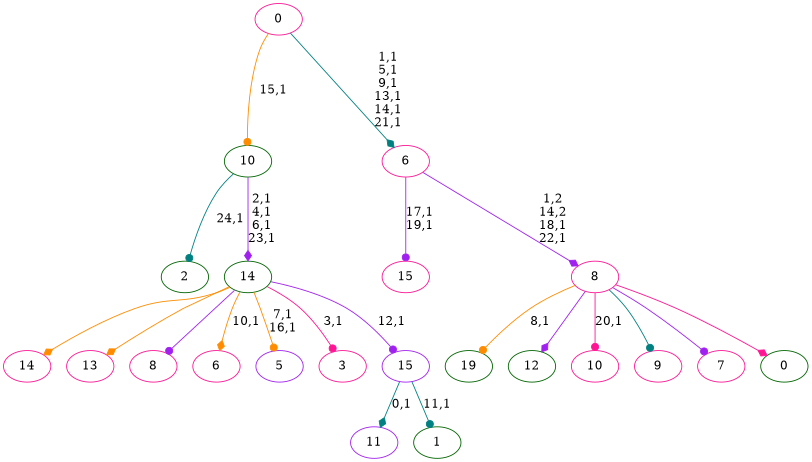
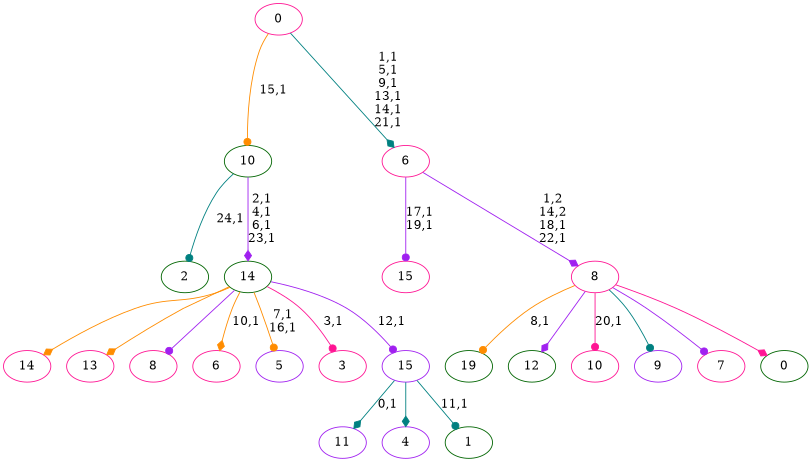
  digraph {
    node [color=deeppink]
    edge [arrowhead=dot color=purple]
    n1 [color=darkgreen label=19]
    n2 [label=15]
    n3 [label=14]
    n4 [label=13]
    n5 [color=darkgreen label=12]
    n6 [color=purple label=11]
    n7 [label=10]
-   n8 [label=9]
+   n8 [color=purple label=9]
    n9 [label=8]
    n10 [label=7]
    n11 [label=6]
    n12 [color=purple label=5]
+   n13 [color=purple label=4]
    n14 [label=3]
    n15 [color=darkgreen label=2]
    n16 [color=darkgreen label=1]
    15 [color=purple]
    14 [color=darkgreen]
    10 [color=darkgreen]
    n20 [color=darkgreen label=0]
    8
    6
    0
    15 -> n6 [arrowhead=diamond color=teal label="0,1"]
+   15 -> n13 [arrowhead=diamond color=teal]
    15 -> n16 [color=teal label="11,1"]
    14 -> n3 [arrowhead=diamond color=darkorange]
    14 -> n4 [arrowhead=diamond color=darkorange]
    14 -> n9
    14 -> n11 [arrowhead=diamond color=darkorange label="10,1"]
    14 -> n12 [color=darkorange label="7,1\n16,1"]
    14 -> n14 [color=deeppink label="3,1"]
    14 -> 15 [label="12,1"]
    10 -> n15 [color=teal label="24,1"]
    10 -> 14 [arrowhead=diamond label="2,1\n4,1\n6,1\n23,1"]
    8 -> n1 [color=darkorange label="8,1"]
    8 -> n5 [arrowhead=diamond]
    8 -> n7 [color=deeppink label="20,1"]
    8 -> n8 [color=teal]
    8 -> n10
    8 -> n20 [arrowhead=diamond color=deeppink]
    6 -> n2 [label="17,1\n19,1"]
    6 -> 8 [arrowhead=diamond label="1,2\n14,2\n18,1\n22,1"]
    0 -> 10 [color=darkorange label="15,1"]
    0 -> 6 [arrowhead=diamond color=teal label="1,1\n5,1\n9,1\n13,1\n14,1\n21,1"]
  }
